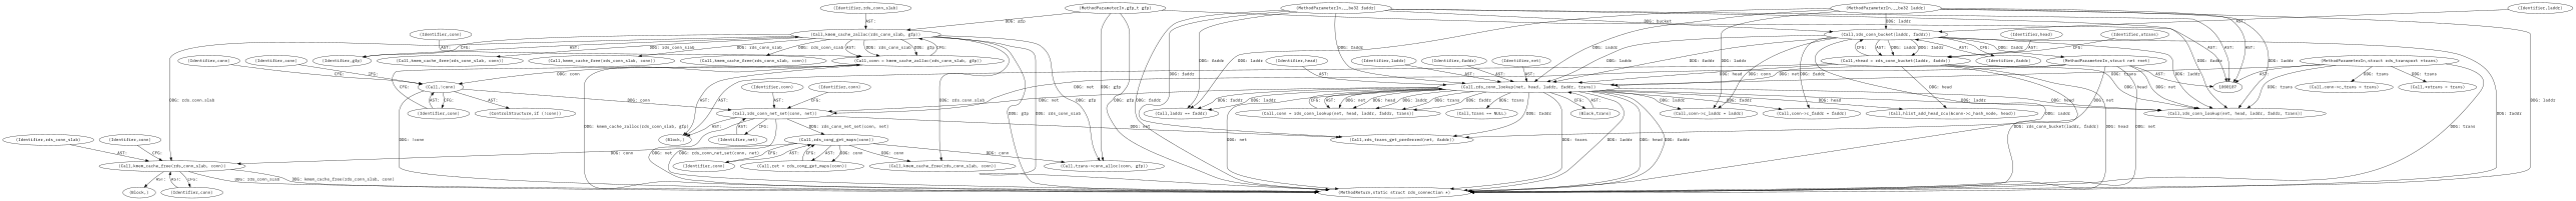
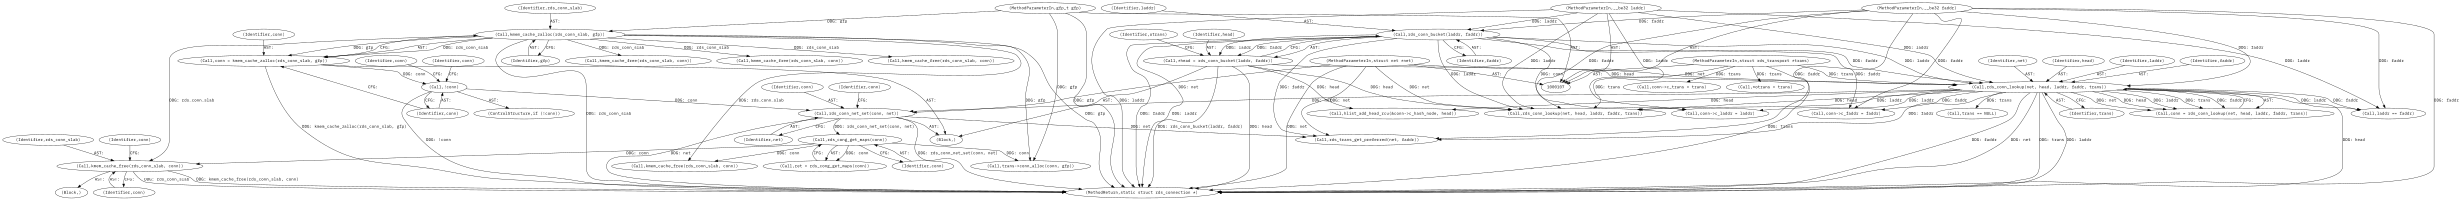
  digraph {
    fontname="IBM Plex Mono"
    node [fontname="IBM Plex Mono"]
    edge [fontname="IBM Plex Mono"]
    n1 [label="(Call,kmem_cache_free(rds_conn_slab, conn))"]
    n2 [label="(Block,)"]
    n3 [label="(Identifier,conn)"]
    n4 [label="(MethodReturn,static struct rds_connection *)"]
    n5 [label="(Call,kmem_cache_zalloc(rds_conn_slab, gfp))"]
    n6 [label="(Call,conn = kmem_cache_zalloc(rds_conn_slab, gfp))"]
    n7 [label="(Call,trans->conn_alloc(conn, gfp))"]
    n8 [label="(Identifier,gfp)"]
    n9 [label="(Call,kmem_cache_free(rds_conn_slab, conn))"]
    n10 [label="(Call,kmem_cache_free(rds_conn_slab, conn))"]
    n11 [label="(Call,kmem_cache_free(rds_conn_slab, conn))"]
    n12 [label="(Call,kmem_cache_free(rds_conn_slab, conn))"]
    n13 [label="(Block,)"]
    n14 [label="(Call,!conn)"]
    n15 [label="(MethodParameterIn,gfp_t gfp)"]
    1000107
    n17 [label="(Call,rds_cong_get_maps(conn))"]
    n18 [label="(Call,ret = rds_cong_get_maps(conn))"]
    n19 [label="(Identifier,conn)"]
    n20 [label="(Call,rds_conn_net_set(conn, net))"]
    n21 [label="(Identifier,net)"]
    n22 [label="(Call,rds_trans_get_preferred(net, faddr))"]
    n23 [label="(Identifier,conn)"]
    n24 [label="(ControlStructure,if (!conn))"]
    n25 [label="(Call,rds_conn_lookup(net, head, laddr, faddr, trans))"]
    n26 [label="(Call,conn->c_faddr = faddr)"]
    n27 [label="(Call,conn->c_laddr = laddr)"]
-   n28 [label="(Block,trans)"]
+   n28 [label="(Identifier,trans)"]
    n29 [label="(Call,rds_conn_lookup(net, head, laddr, faddr, trans))"]
    n30 [label="(Call,conn = rds_conn_lookup(net, head, laddr, faddr, trans))"]
    n31 [label="(Call,hlist_add_head_rcu(&conn->c_hash_node, head))"]
    n32 [label="(Call,trans == NULL)"]
    n33 [label="(Call,laddr == faddr)"]
    n34 [label="(MethodParameterIn,struct net *net)"]
    n35 [label="(Call,*head = rds_conn_bucket(laddr, faddr))"]
    n36 [label="(Call,rds_conn_bucket(laddr, faddr))"]
    n37 [label="(Identifier,faddr)"]
    n38 [label="(MethodParameterIn,__be32 laddr)"]
    n39 [label="(MethodParameterIn,__be32 faddr)"]
    n40 [label="(MethodParameterIn,struct rds_transport *trans)"]
    n41 [label="(Call,conn->c_trans = trans)"]
    n42 [label="(Call,*otrans = trans)"]
    n43 [label="(Identifier,rds_conn_slab)"]
    n44 [label="(Identifier,head)"]
    n45 [label="(Identifier,conn)"]
    n46 [label="(Identifier,laddr)"]
    n47 [label="(Identifier,conn)"]
    n48 [label="(Identifier,head)"]
    n49 [label="(Identifier,conn)"]
    n50 [label="(Identifier,conn)"]
    n51 [label="(Identifier,otrans)"]
    n52 [label="(Identifier,conn)"]
    n53 [label="(Identifier,faddr)"]
    n54 [label="(Identifier,conn)"]
    n55 [label="(Identifier,rds_conn_slab)"]
    n56 [label="(Identifier,net)"]
    n57 [label="(Identifier,laddr)"]
    n1 -> n2 [label="AST: "]
    n1 -> n3 [label="CFG: "]
    n1 -> n4 [label="DDG: rds_conn_slab"]
    n1 -> n4 [label="DDG: kmem_cache_free(rds_conn_slab, conn)"]
    n3 -> n1 [label="AST: "]
    n5 -> n1 [label="DDG: rds_conn_slab"]
    n5 -> n4 [label="DDG: gfp"]
    n5 -> n4 [label="DDG: rds_conn_slab"]
    n5 -> n6 [label="AST: "]
    n5 -> n6 [label="DDG: rds_conn_slab"]
    n5 -> n6 [label="DDG: gfp"]
    n5 -> n7 [label="DDG: gfp"]
    n5 -> n8 [label="CFG: "]
    n5 -> n9 [label="DDG: rds_conn_slab"]
    n5 -> n10 [label="DDG: rds_conn_slab"]
    n5 -> n11 [label="DDG: rds_conn_slab"]
    n5 -> n12 [label="DDG: rds_conn_slab"]
    n6 -> n4 [label="DDG: kmem_cache_zalloc(rds_conn_slab, gfp)"]
    n6 -> n5 [label="CFG: "]
    n6 -> n13 [label="AST: "]
    n6 -> n14 [label="DDG: conn"]
    n8 -> n5 [label="AST: "]
    n14 -> n4 [label="DDG: !conn"]
    n14 -> n20 [label="DDG: conn"]
    n14 -> n23 [label="CFG: "]
    n14 -> n24 [label="AST: "]
    n15 -> n4 [label="DDG: gfp"]
    n15 -> n5 [label="DDG: gfp"]
    n15 -> n7 [label="DDG: gfp"]
    n15 -> 1000107 [label="AST: "]
    n17 -> n1 [label="DDG: conn"]
    n17 -> n7 [label="DDG: conn"]
    n17 -> n11 [label="DDG: conn"]
    n17 -> n18 [label="AST: "]
    n17 -> n18 [label="DDG: conn"]
    n17 -> n19 [label="CFG: "]
    n18 -> n17 [label="CFG: "]
    n19 -> n17 [label="AST: "]
    n20 -> n4 [label="DDG: rds_conn_net_set(conn, net)"]
    n20 -> n4 [label="DDG: net"]
    n20 -> n13 [label="AST: "]
    n20 -> n17 [label="DDG: rds_conn_net_set(conn, net)"]
    n20 -> n21 [label="CFG: "]
    n20 -> n22 [label="DDG: net"]
    n21 -> n20 [label="AST: "]
    n23 -> n6 [label="CFG: "]
    n23 -> n14 [label="AST: "]
    n25 -> n4 [label="DDG: trans"]
    n25 -> n4 [label="DDG: laddr"]
    n25 -> n4 [label="DDG: head"]
    n25 -> n4 [label="DDG: faddr"]
    n25 -> n4 [label="DDG: net"]
    n25 -> n20 [label="DDG: net"]
    n25 -> n22 [label="DDG: faddr"]
    n25 -> n26 [label="DDG: faddr"]
    n25 -> n27 [label="DDG: laddr"]
    n25 -> n28 [label="CFG: "]
    n25 -> n29 [label="DDG: head"]
    n25 -> n29 [label="DDG: laddr"]
    n25 -> n30 [label="AST: "]
    n25 -> n30 [label="DDG: net"]
    n25 -> n30 [label="DDG: head"]
    n25 -> n30 [label="DDG: laddr"]
    n25 -> n30 [label="DDG: trans"]
    n25 -> n30 [label="DDG: faddr"]
    n25 -> n31 [label="DDG: head"]
    n25 -> n32 [label="DDG: trans"]
    n25 -> n33 [label="DDG: laddr"]
    n25 -> n33 [label="DDG: faddr"]
    n28 -> n25 [label="AST: "]
    n30 -> n25 [label="CFG: "]
    n34 -> n4 [label="DDG: net"]
    n34 -> 1000107 [label="AST: "]
    n34 -> n20 [label="DDG: net"]
    n34 -> n22 [label="DDG: net"]
    n34 -> n25 [label="DDG: net"]
    n34 -> n29 [label="DDG: net"]
    n35 -> n4 [label="DDG: rds_conn_bucket(laddr, faddr)"]
    n35 -> n4 [label="DDG: head"]
    n35 -> n13 [label="AST: "]
    n35 -> n25 [label="DDG: head"]
    n35 -> n29 [label="DDG: head"]
    n35 -> n31 [label="DDG: head"]
    n35 -> n36 [label="CFG: "]
    n36 -> n4 [label="DDG: faddr"]
    n36 -> n4 [label="DDG: laddr"]
-   n36 -> n34 [label="DDG: faddr"]
+   n36 -> n22 [label="DDG: faddr"]
    n36 -> n25 [label="DDG: laddr"]
    n36 -> n25 [label="DDG: faddr"]
    n36 -> n26 [label="DDG: faddr"]
    n36 -> n27 [label="DDG: conn"]
    n36 -> n29 [label="DDG: laddr"]
    n36 -> n35 [label="AST: "]
    n36 -> n35 [label="DDG: laddr"]
    n36 -> n35 [label="DDG: faddr"]
    n36 -> n37 [label="CFG: "]
    n37 -> n36 [label="AST: "]
    n38 -> n4 [label="DDG: laddr"]
    n38 -> 1000107 [label="AST: "]
    n38 -> n25 [label="DDG: laddr"]
    n38 -> n27 [label="DDG: laddr"]
    n38 -> n29 [label="DDG: laddr"]
    n38 -> n33 [label="DDG: laddr"]
    n38 -> n36 [label="DDG: laddr"]
    n39 -> n4 [label="DDG: faddr"]
    n39 -> 1000107 [label="AST: "]
    n39 -> n22 [label="DDG: faddr"]
    n39 -> n25 [label="DDG: faddr"]
+   n39 -> n26 [label="DDG: faddr"]
    n39 -> n29 [label="DDG: faddr"]
    n39 -> n33 [label="DDG: faddr"]
-   n39 -> n36 [label="DDG: bucket"]
+   n39 -> n36 [label="DDG: faddr"]
    n40 -> n4 [label="DDG: trans"]
    n40 -> 1000107 [label="AST: "]
    n40 -> n25 [label="DDG: trans"]
    n40 -> n29 [label="DDG: trans"]
    n40 -> n41 [label="DDG: trans"]
    n40 -> n42 [label="DDG: trans"]
    n43 -> n5 [label="AST: "]
    n44 -> n25 [label="AST: "]
    n45 -> n20 [label="AST: "]
    n46 -> n25 [label="AST: "]
    n47 -> n14 [label="CFG: "]
    n48 -> n35 [label="AST: "]
    n49 -> n1 [label="CFG: "]
    n50 -> n6 [label="AST: "]
    n51 -> n35 [label="CFG: "]
    n52 -> n14 [label="CFG: "]
    n53 -> n25 [label="AST: "]
    n54 -> n20 [label="CFG: "]
    n55 -> n1 [label="AST: "]
    n56 -> n25 [label="AST: "]
    n57 -> n36 [label="AST: "]
  }
